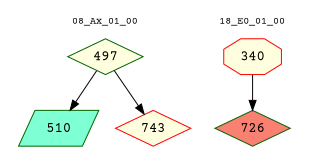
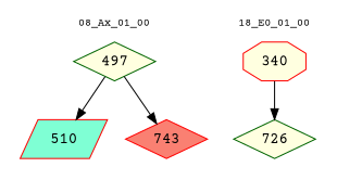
  digraph {
    fontname="Courier Prime"
    node [color=darkgreen fillcolor=lightyellow fontname="Courier Prime" shape=diamond style=filled]
    edge [color=black fontname="Courier Prime"]
    n1 [label=497]
-   n2 [fillcolor=aquamarine label=510 shape=parallelogram]
-   n3 [color=red label=743]
+   n2 [color=red fillcolor=aquamarine label=510 shape=parallelogram]
+   n3 [color=red fillcolor=salmon label=743]
    n4 [color=red label=340 shape=octagon]
-   n5 [fillcolor=salmon label=726]
+   n5 [label=726]
    subgraph cluster_1 {
      color=white
      fontsize=10
      label="08_Ax_01_00"
      n1
      n2
      n3
    }
    subgraph cluster_2 {
      color=white
      fontsize=10
      label="18_E0_01_00"
      n4
      n5
    }
    n1 -> n2
    n1 -> n3
    n4 -> n5
  }
